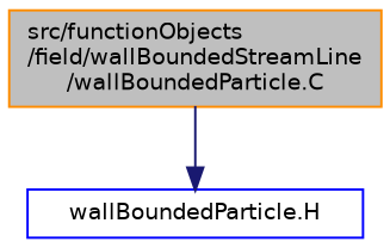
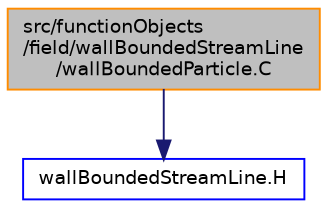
  digraph {
    node [fontname=Helvetica fontsize=10 shape=record]
    n1 [color=darkorange fillcolor=grey75 fontcolor=black height=0.2 label="src/functionObjects\l/field/wallBoundedStreamLine\l/wallBoundedParticle.C" style=filled width=0.4]
-   n2 [color=blue height=0.2 label="wallBoundedParticle.H" width=0.4]
+   n2 [color=blue height=0.2 label="wallBoundedStreamLine.H" width=0.4]
    n1 -> n2 [color=midnightblue fontname=Helvetica fontsize=10 labelfontname=Helvetica labelfontsize=10 style=solid]
  }
